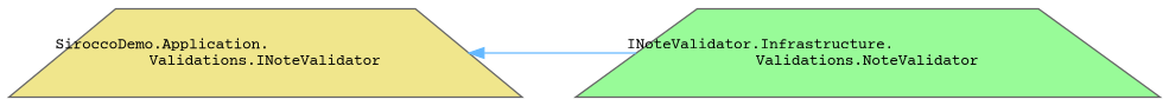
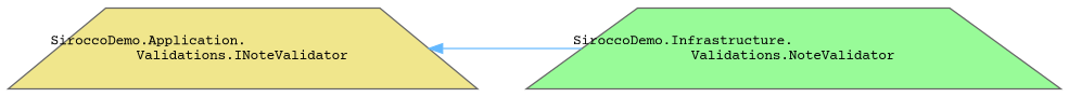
  digraph {
    rankdir=LR
    fontname="Courier Prime"
    node [color=grey40 fontname="Courier Prime" fontsize=10 shape=trapezium style=filled]
    n1 [fillcolor=khaki height=0.2 label="SiroccoDemo.Application.\lValidations.INoteValidator" width=0.4]
-   n2 [fillcolor=palegreen height=0.2 label="INoteValidator.Infrastructure.\lValidations.NoteValidator" width=0.4]
+   n2 [fillcolor=palegreen height=0.2 label="SiroccoDemo.Infrastructure.\lValidations.NoteValidator" width=0.4]
    n1 -> n2 [color=steelblue1 dir=back fontname="Courier Prime" fontsize=10 labelfontname=Helvetica labelfontsize=10 style=solid]
  }
